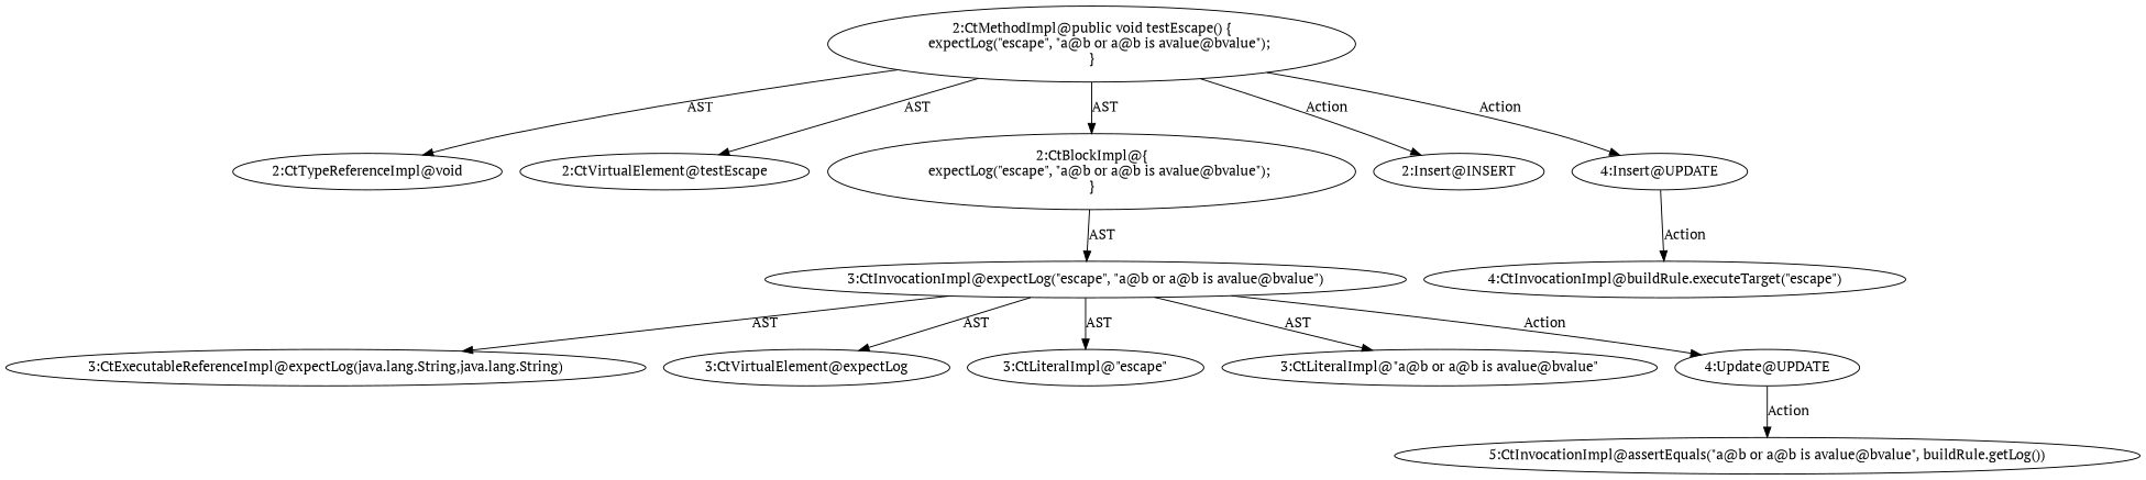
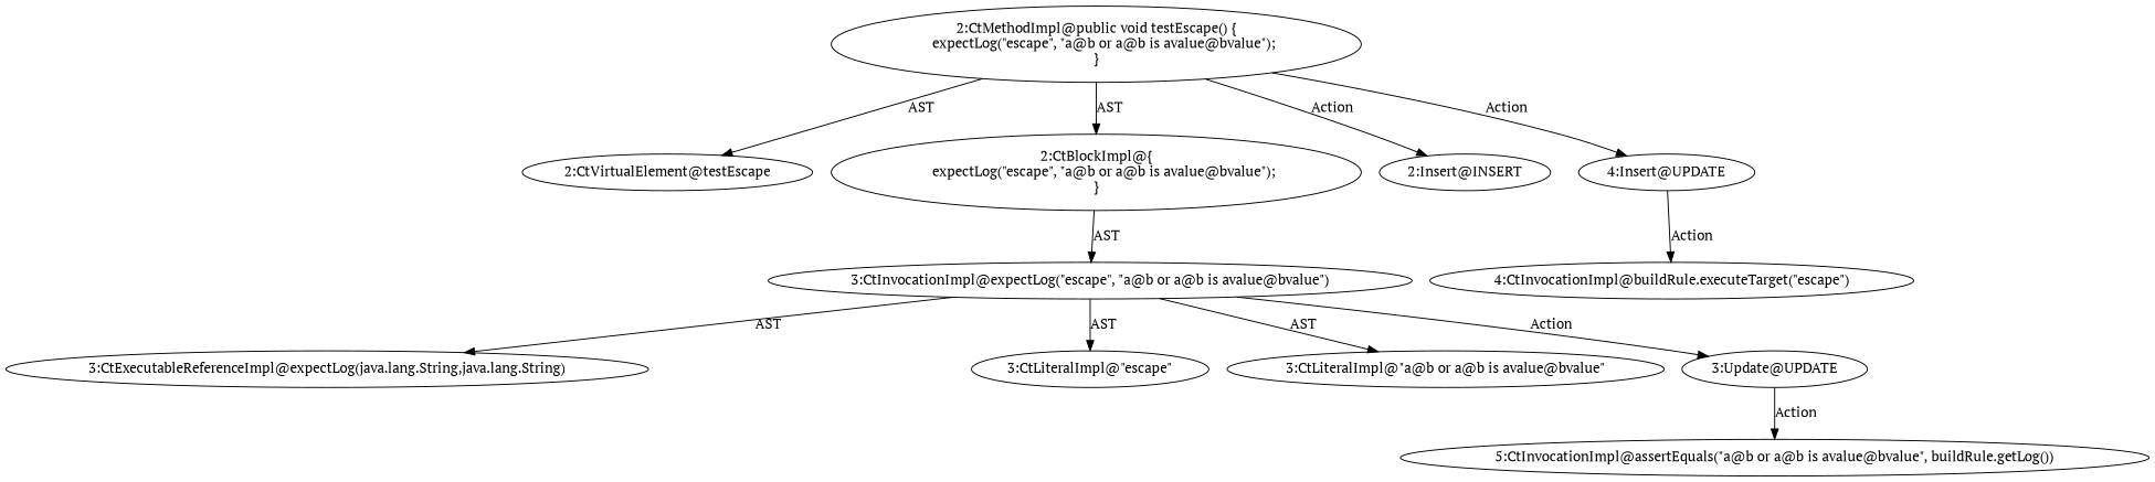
  digraph {
    fontname="PT Serif"
    node [fontname="PT Serif" shape=ellipse]
    edge [fontname="PT Serif"]
-   n1 [label="2:CtTypeReferenceImpl@void"]
    n2 [label="2:CtVirtualElement@testEscape"]
    n3 [label="3:CtExecutableReferenceImpl@expectLog(java.lang.String,java.lang.String)"]
-   n4 [label="3:CtVirtualElement@expectLog"]
    n5 [label="3:CtLiteralImpl@\"escape\""]
    n6 [label="3:CtLiteralImpl@\"a@b or a@b is avalue@bvalue\""]
    n7 [label="3:CtInvocationImpl@expectLog(\"escape\", \"a@b or a@b is avalue@bvalue\")"]
-   n8 [label="4:Update@UPDATE"]
+   n8 [label="3:Update@UPDATE"]
    n9 [label="5:CtInvocationImpl@assertEquals(\"a@b or a@b is avalue@bvalue\", buildRule.getLog())"]
    n10 [label="2:CtBlockImpl@\{\n    expectLog(\"escape\", \"a@b or a@b is avalue@bvalue\");\n\}"]
    n11 [label="2:CtMethodImpl@public void testEscape() \{\n    expectLog(\"escape\", \"a@b or a@b is avalue@bvalue\");\n\}"]
    n12 [label="2:Insert@INSERT"]
    n13 [label="4:Insert@UPDATE"]
    n14 [label="4:CtInvocationImpl@buildRule.executeTarget(\"escape\")"]
    n7 -> n3 [label=AST]
-   n7 -> n4 [label=AST]
    n7 -> n5 [label=AST]
    n7 -> n6 [label=AST]
    n7 -> n8 [label=Action]
    n8 -> n9 [label=Action]
    n10 -> n7 [label=AST]
-   n11 -> n1 [label=AST]
    n11 -> n2 [label=AST]
    n11 -> n10 [label=AST]
    n11 -> n12 [label=Action]
    n11 -> n13 [label=Action]
    n13 -> n14 [label=Action]
  }
